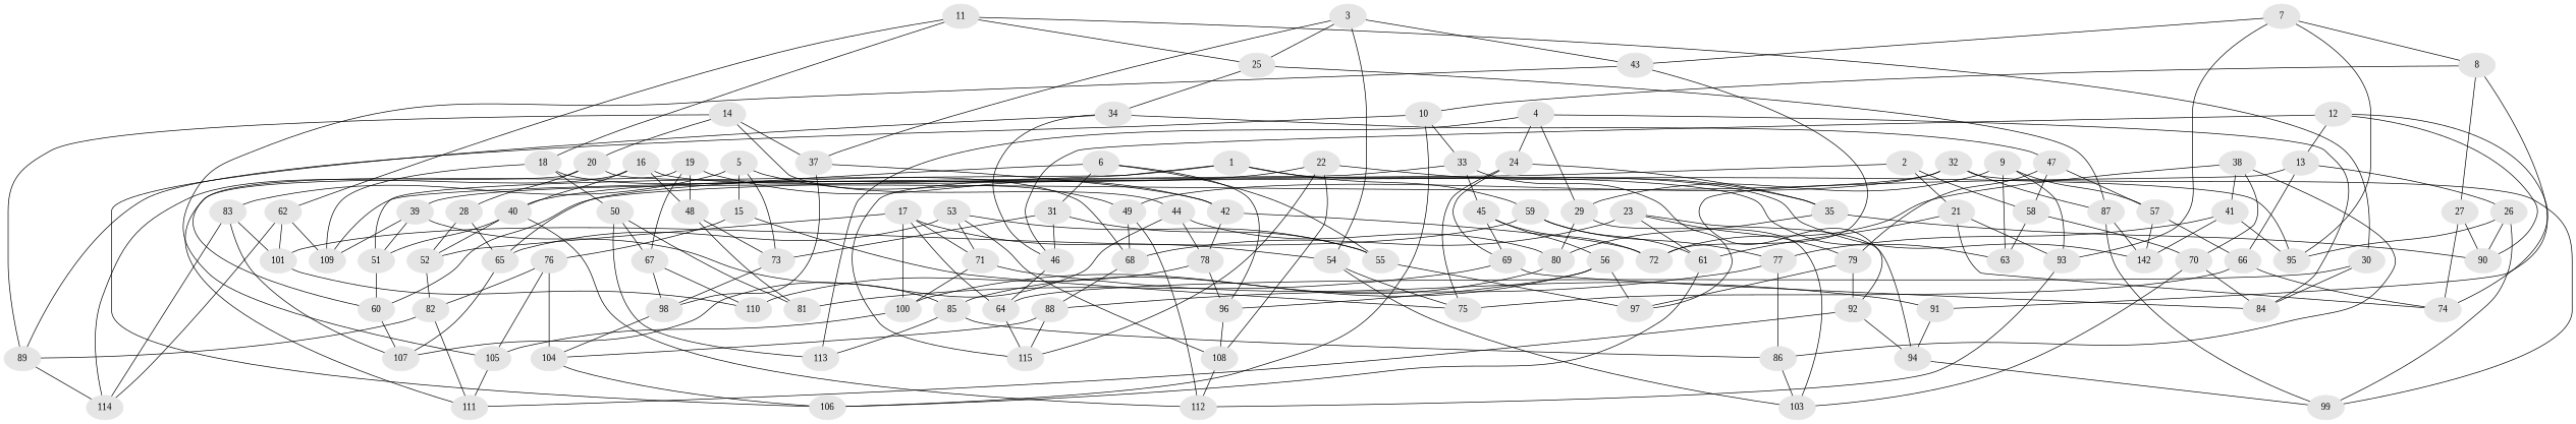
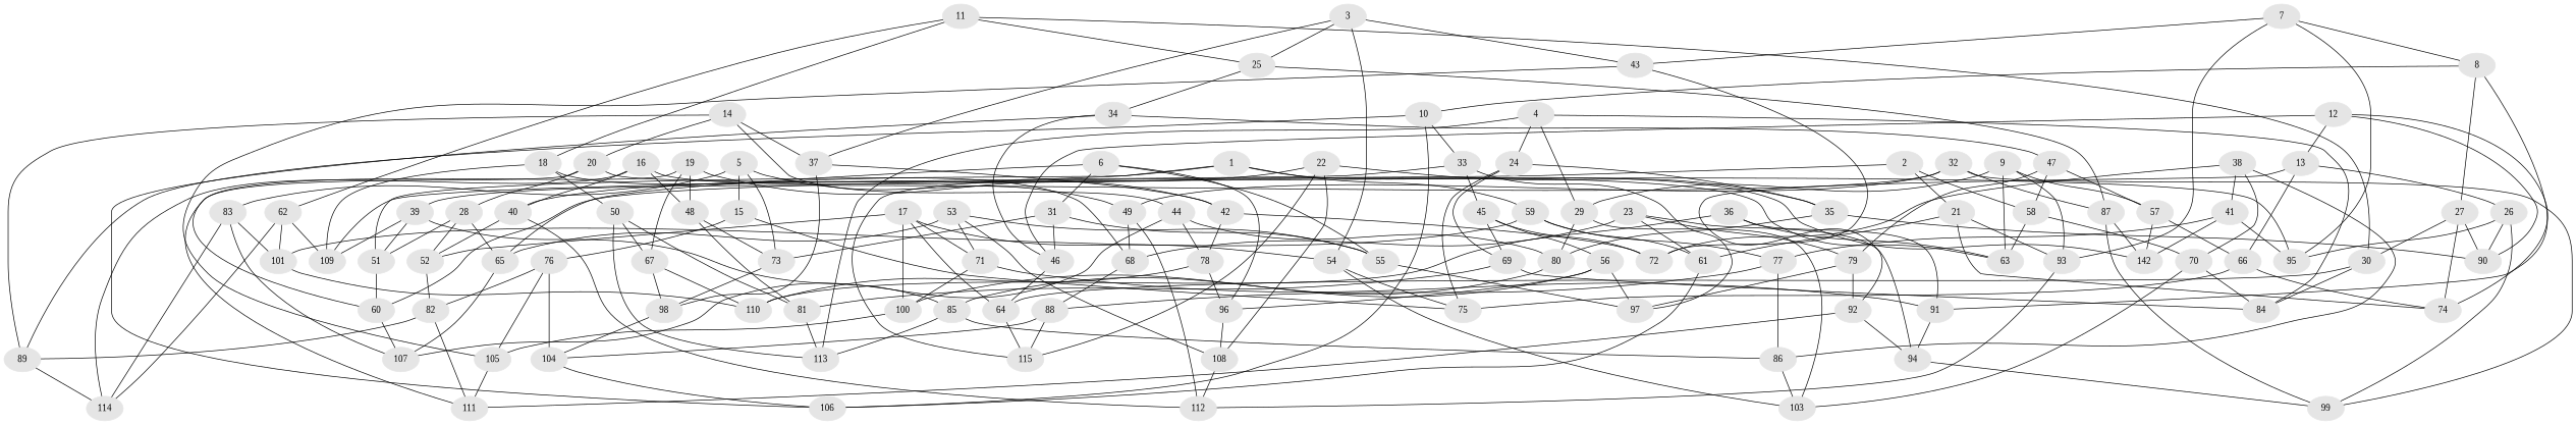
  graph {
    fontname="Liberation Serif"
    node [color=gray90 fontname="Liberation Serif" style=filled]
    edge [fontname="Liberation Serif"]
    1
    51
    59
    n4 [label=142]
    115
    60
    61
    77
    101
    2
    21
    58
    93
    74
+   36
    91
    63
    110
    70
    107
    3
    25
    37
    43
    54
    34
    87
    42
    98
    72
    105
    75
    103
    4
    24
    29
    84
    113
    35
    69
    80
    5
    15
    49
    73
    83
    76
    68
    112
    114
    6
    31
    55
    65
    96
    46
    97
    108
    7
    8
    95
    10
    27
    33
    89
    106
    30
    90
    94
    9
    57
    66
    109
    45
    11
    18
    62
    50
    64
    12
    13
    26
    92
    99
    111
    14
    20
    44
    28
    78
    71
    100
    82
    104
    16
    40
    48
    52
    81
    17
    67
    88
    19
    22
    23
    79
    47
    85
    32
    39
    56
    38
    41
    86
    53
    1 -- 51
    1 -- 59
    1 -- n4
    1 -- 115
    51 -- 60
    59 -- 61
    59 -- 77
    59 -- 101
    60 -- 107
    61 -- 106
    77 -- 88
    77 -- 86
    101 -- 110
    2 -- 60
    2 -- 21
    2 -- 58
    21 -- 61
    21 -- 93
    21 -- 74
    58 -- 63
    58 -- 70
    93 -- 112
+   36 -- 91
+   36 -- 63
+   36 -- 110
    91 -- 94
    70 -- 103
    70 -- 84
    3 -- 25
    3 -- 37
    3 -- 43
    3 -- 54
    25 -- 34
    25 -- 87
    37 -- 42
    37 -- 98
    43 -- 72
    43 -- 105
    54 -- 75
    54 -- 103
    34 -- 46
    34 -- 106
    34 -- 47
    87 -- n4
    87 -- 99
    42 -- 72
    42 -- 78
    98 -- 104
    105 -- 111
    4 -- 24
    4 -- 29
    4 -- 84
    4 -- 113
    24 -- 75
    24 -- 35
    24 -- 69
    29 -- 103
    29 -- 80
    35 -- 80
    35 -- 90
    69 -- 84
    69 -- 81
    80 -- 85
    5 -- 15
    5 -- 49
    5 -- 73
    5 -- 83
    15 -- 75
    15 -- 76
    49 -- 68
    49 -- 112
    73 -- 98
    83 -- 101
    83 -- 107
    83 -- 114
    76 -- 105
    76 -- 82
    76 -- 104
    68 -- 88
    6 -- 31
    6 -- 55
    6 -- 65
    6 -- 96
    31 -- 73
    31 -- 55
    31 -- 46
    55 -- 97
    65 -- 107
    96 -- 108
    46 -- 64
    108 -- 112
    7 -- 93
    7 -- 43
    7 -- 8
    7 -- 95
    8 -- 91
    8 -- 10
    8 -- 27
    10 -- 33
    10 -- 89
    10 -- 106
    27 -- 74
+   27 -- 30
    27 -- 90
    33 -- 97
    33 -- 109
    33 -- 45
    89 -- 114
    30 -- 84
    30 -- 64
    94 -- 99
    9 -- 93
    9 -- 63
    9 -- 29
    9 -- 57
    57 -- n4
    57 -- 66
    66 -- 74
    66 -- 75
    45 -- 72
    45 -- 69
    45 -- 56
    11 -- 25
    11 -- 30
    11 -- 18
    11 -- 62
    18 -- 68
    18 -- 109
    18 -- 50
    62 -- 101
    62 -- 114
    62 -- 109
    50 -- 113
    50 -- 81
    50 -- 67
    64 -- 115
    12 -- 74
    12 -- 46
    12 -- 90
    12 -- 13
    13 -- 66
    13 -- 26
    13 -- 92
    26 -- 95
    26 -- 90
    26 -- 99
    92 -- 94
    92 -- 111
    14 -- 37
    14 -- 89
    14 -- 20
    14 -- 44
    20 -- 60
    20 -- 95
    20 -- 28
    44 -- 107
    44 -- 80
    44 -- 78
-   40 -- 51
+   28 -- 51
    28 -- 65
    28 -- 52
    78 -- 110
    78 -- 96
    71 -- 91
    71 -- 100
    100 -- 105
    82 -- 89
    82 -- 111
    104 -- 106
    16 -- 63
    16 -- 114
    16 -- 40
    16 -- 48
    40 -- 112
    40 -- 52
    48 -- 73
    48 -- 81
    52 -- 82
+   81 -- 113
    17 -- 54
    17 -- 64
    17 -- 71
    17 -- 100
    17 -- 52
    67 -- 110
    67 -- 98
    88 -- 115
    88 -- 104
    19 -- 42
    19 -- 111
    19 -- 48
    19 -- 67
    22 -- 115
    22 -- 35
    22 -- 108
    22 -- 40
    23 -- 61
    23 -- 68
    23 -- 94
    23 -- 79
    79 -- 97
    79 -- 92
    47 -- 58
    47 -- 57
    47 -- 79
    85 -- 113
    85 -- 86
    32 -- 87
    32 -- 49
    32 -- 99
    32 -- 39
    39 -- 51
    39 -- 109
    39 -- 85
    56 -- 96
    56 -- 97
    56 -- 100
    38 -- 70
    38 -- 72
    38 -- 41
    38 -- 86
    41 -- n4
    41 -- 77
    41 -- 95
    86 -- 103
    53 -- 55
    53 -- 65
    53 -- 108
    53 -- 71
  }
